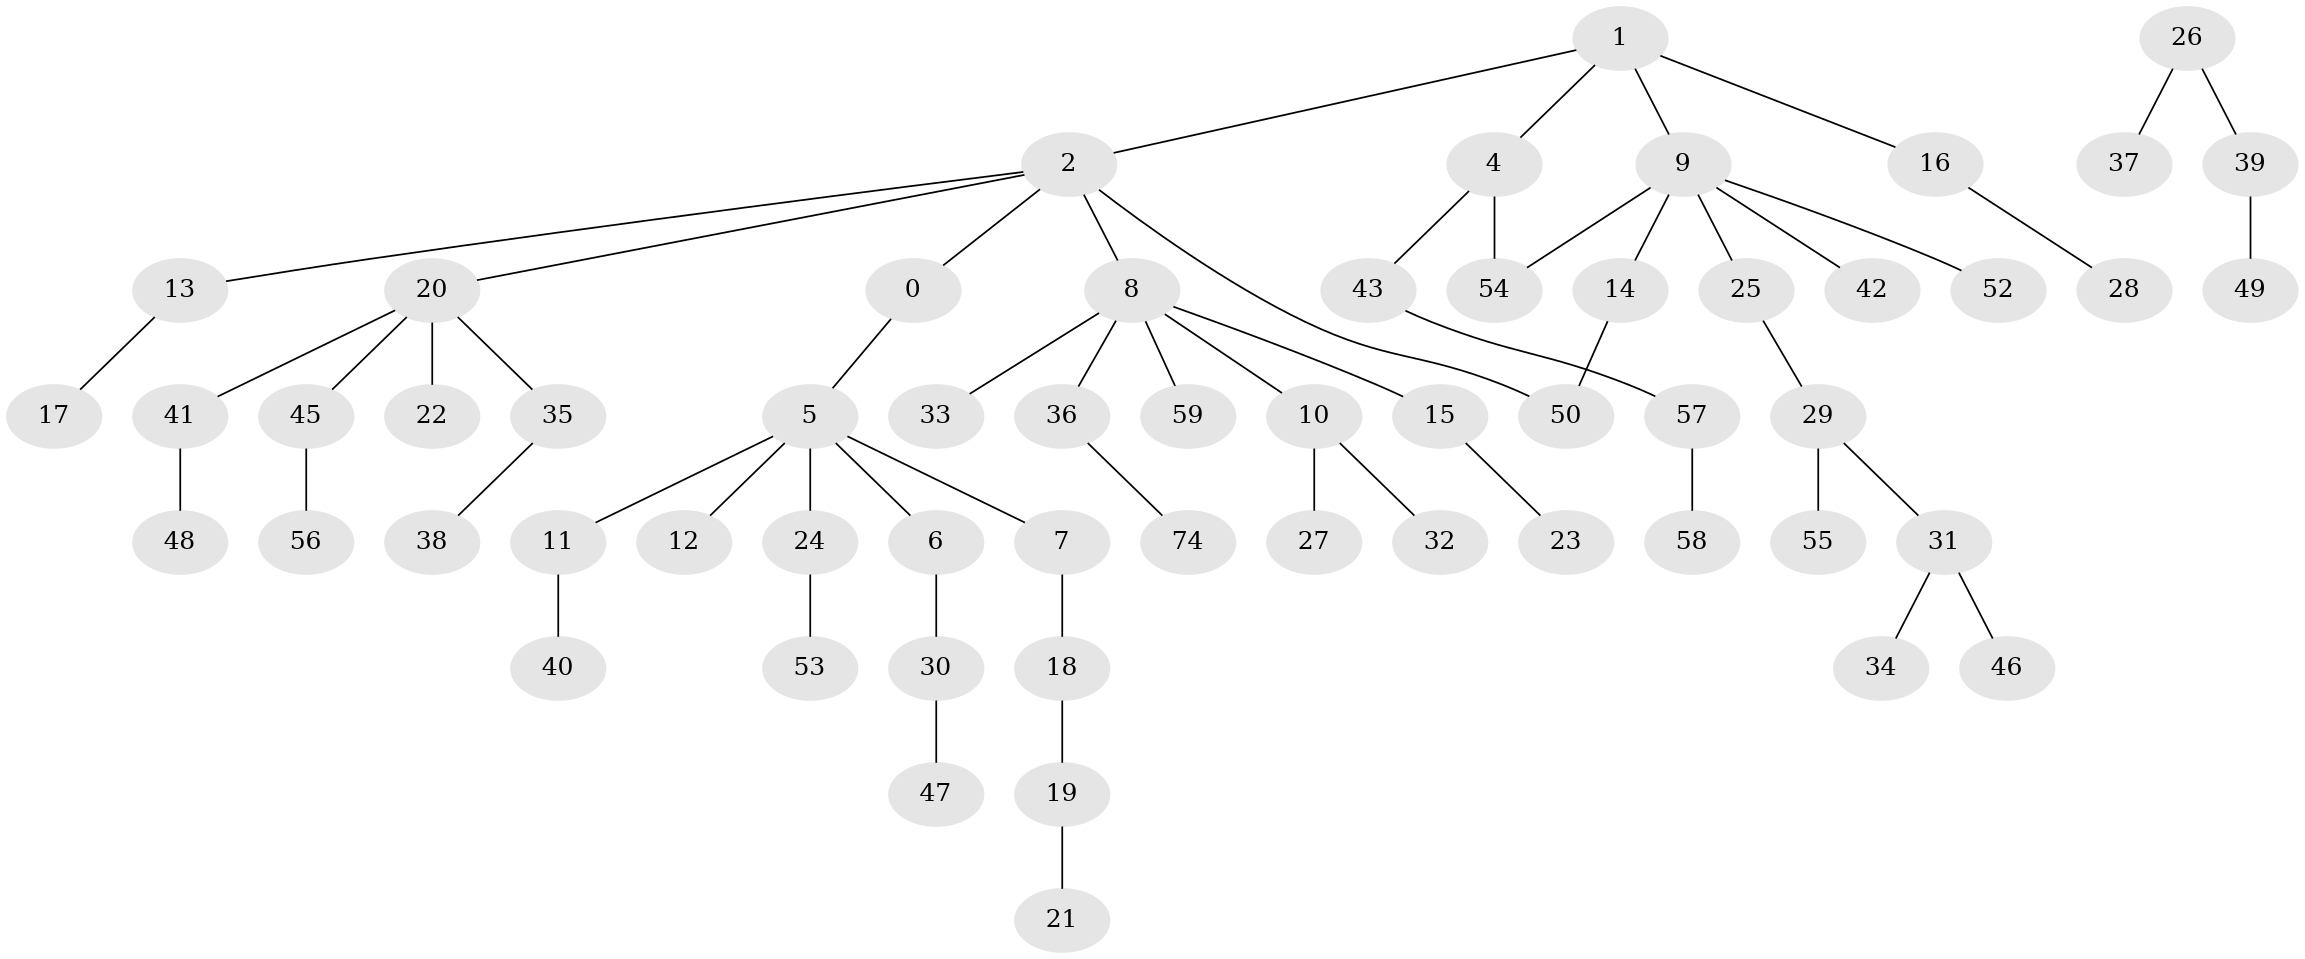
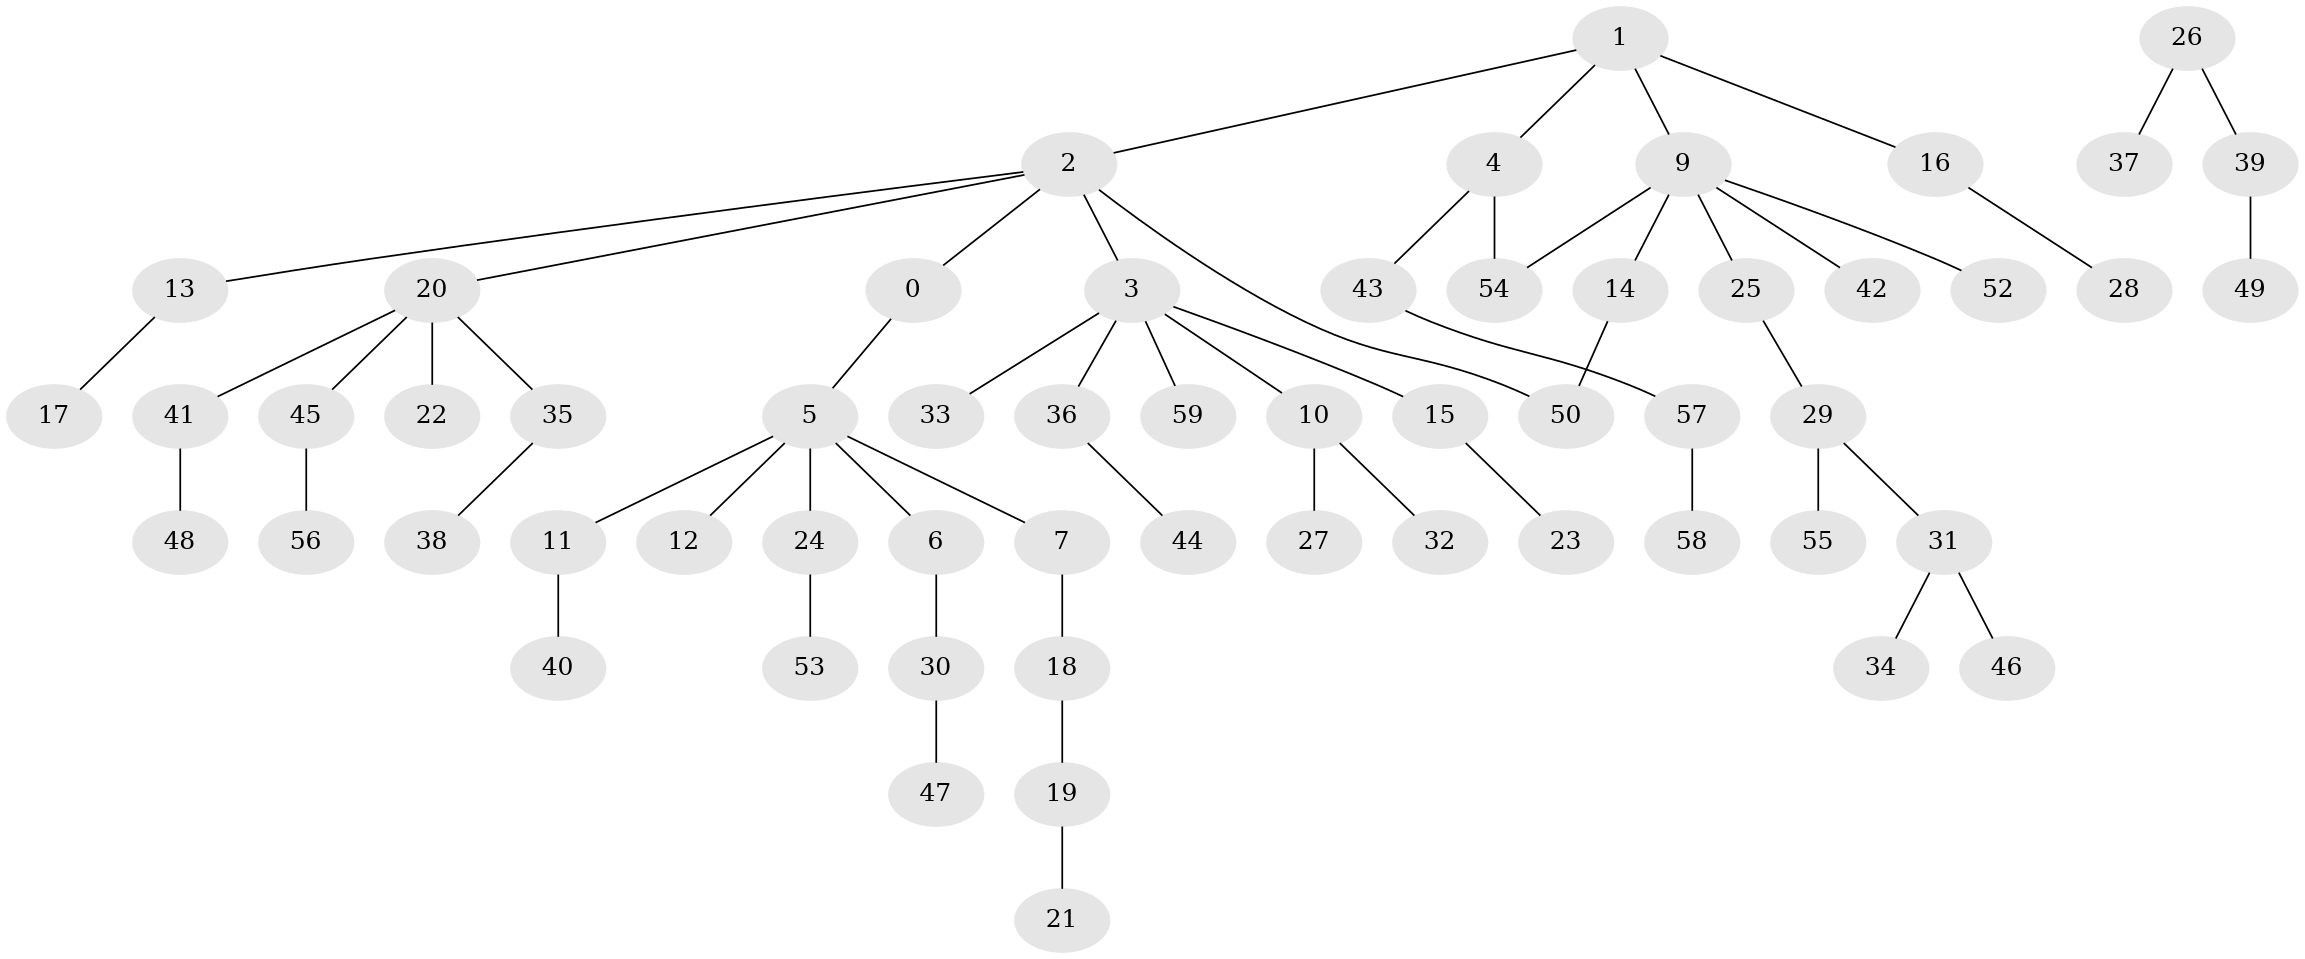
  graph {
    node [color=gray90 style=filled]
    1
    2
    4
    9
    16
    n6 [label=0]
-   8
+   8 [label=3]
    13
    20
    50
    43
    54
    14
    25
    42
    52
    28
    5
    10
    15
    33
    36
    59
    17
    22
    35
    41
    45
    6
    7
    11
    12
    24
    26
    37
    39
    57
    30
    18
    40
    53
    47
    19
    27
    32
    23
-   44 [label=74]
+   44
    29
    21
    38
    48
    56
    31
    55
    49
    34
    46
    58
    1 -- 2
    1 -- 4
    1 -- 9
    1 -- 16
    2 -- n6
    2 -- 8
    2 -- 13
    2 -- 20
    2 -- 50
    4 -- 43
    4 -- 54
    9 -- 54
    9 -- 14
    9 -- 25
    9 -- 42
    9 -- 52
    16 -- 28
    n6 -- 5
    8 -- 10
    8 -- 15
    8 -- 33
    8 -- 36
    8 -- 59
    13 -- 17
    20 -- 22
    20 -- 35
    20 -- 41
    20 -- 45
    43 -- 57
    14 -- 50
    25 -- 29
    5 -- 6
    5 -- 7
    5 -- 11
    5 -- 12
    5 -- 24
    10 -- 27
    10 -- 32
    15 -- 23
    36 -- 44
    35 -- 38
    41 -- 48
    45 -- 56
    6 -- 30
    7 -- 18
    11 -- 40
    24 -- 53
    26 -- 37
    26 -- 39
    39 -- 49
    57 -- 58
    30 -- 47
    18 -- 19
    19 -- 21
    29 -- 31
    29 -- 55
    31 -- 34
    31 -- 46
  }
